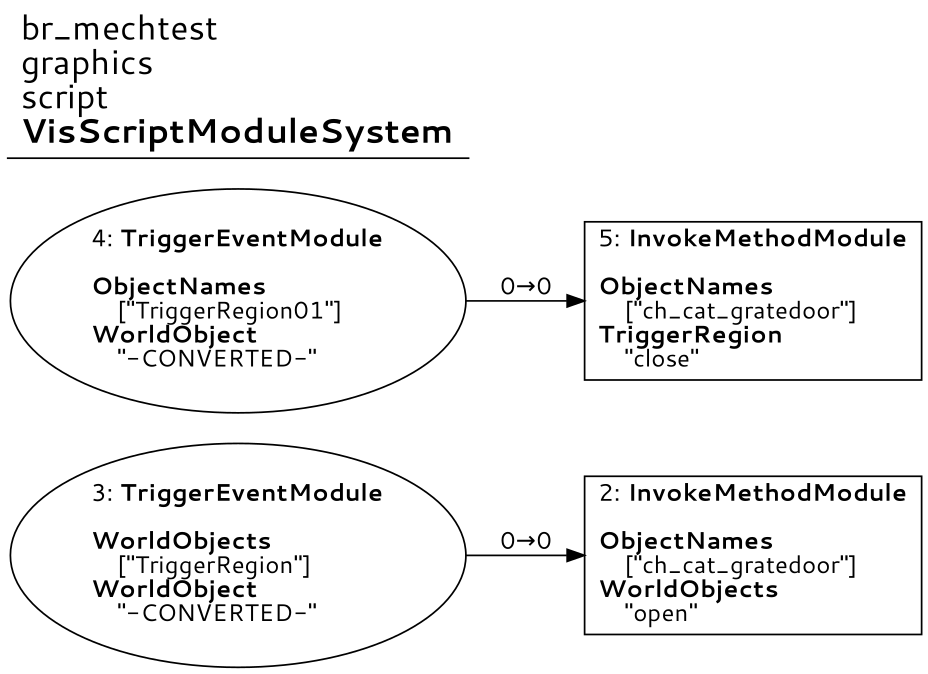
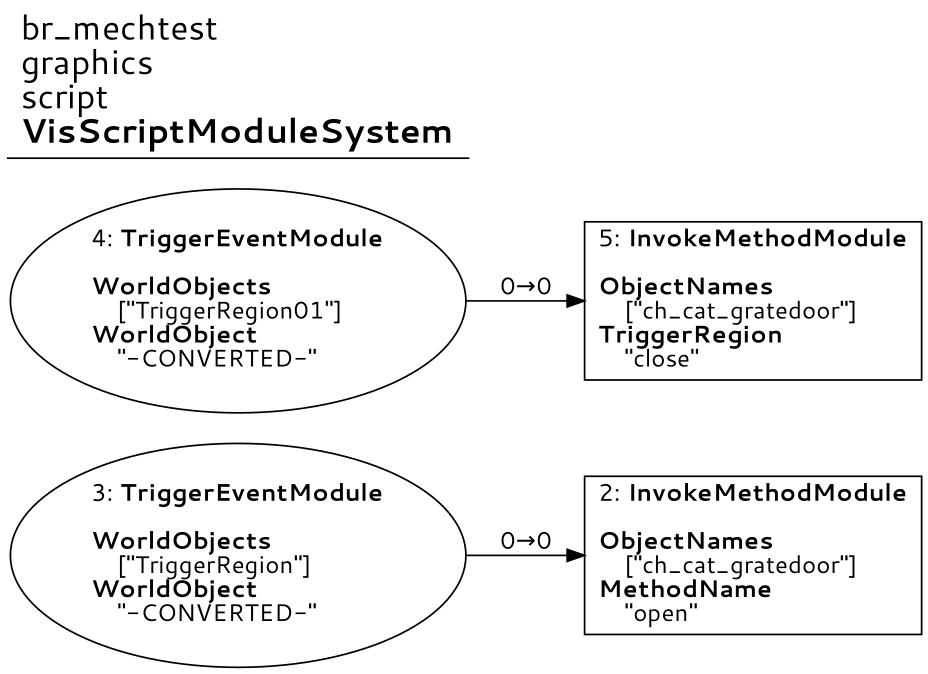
  digraph {
    fontname="Segoe UI"
    rankdir=LR
    splines=spline
    node [fontname="Segoe UI" shape=box]
    edge [fontname="Segoe UI"]
-   n1 [label=<2: <b>InvokeMethodModule</b><br/><br/><b>ObjectNames</b><br align="left"/>    [&quot;ch_cat_gratedoor&quot;]<br align="left"/><b>WorldObjects</b><br align="left"/>    &quot;open&quot;<br align="left"/>>]
+   n1 [label=<2: <b>InvokeMethodModule</b><br/><br/><b>ObjectNames</b><br align="left"/>    [&quot;ch_cat_gratedoor&quot;]<br align="left"/><b>MethodName</b><br align="left"/>    &quot;open&quot;<br align="left"/>>]
    n2 [label=<3: <b>TriggerEventModule</b><br/><br/><b>WorldObjects</b><br align="left"/>    [&quot;TriggerRegion&quot;]<br align="left"/><b>WorldObject</b><br align="left"/>    &quot;-CONVERTED-&quot;<br align="left"/>> shape=oval]
-   n3 [label=<4: <b>TriggerEventModule</b><br/><br/><b>ObjectNames</b><br align="left"/>    [&quot;TriggerRegion01&quot;]<br align="left"/><b>WorldObject</b><br align="left"/>    &quot;-CONVERTED-&quot;<br align="left"/>> shape=oval]
+   n3 [label=<4: <b>TriggerEventModule</b><br/><br/><b>WorldObjects</b><br align="left"/>    [&quot;TriggerRegion01&quot;]<br align="left"/><b>WorldObject</b><br align="left"/>    &quot;-CONVERTED-&quot;<br align="left"/>> shape=oval]
    n4 [label=<5: <b>InvokeMethodModule</b><br/><br/><b>ObjectNames</b><br align="left"/>    [&quot;ch_cat_gratedoor&quot;]<br align="left"/><b>TriggerRegion</b><br align="left"/>    &quot;close&quot;<br align="left"/>>]
    n5 [label=<<font point-size="20">br_mechtest<br align="left"/>graphics<br align="left"/>script<br align="left"/><b>VisScriptModuleSystem</b><br align="left"/></font>> shape=underline]
    n2 -> n1 [label="0→0"]
    n3 -> n4 [label="0→0"]
  }
